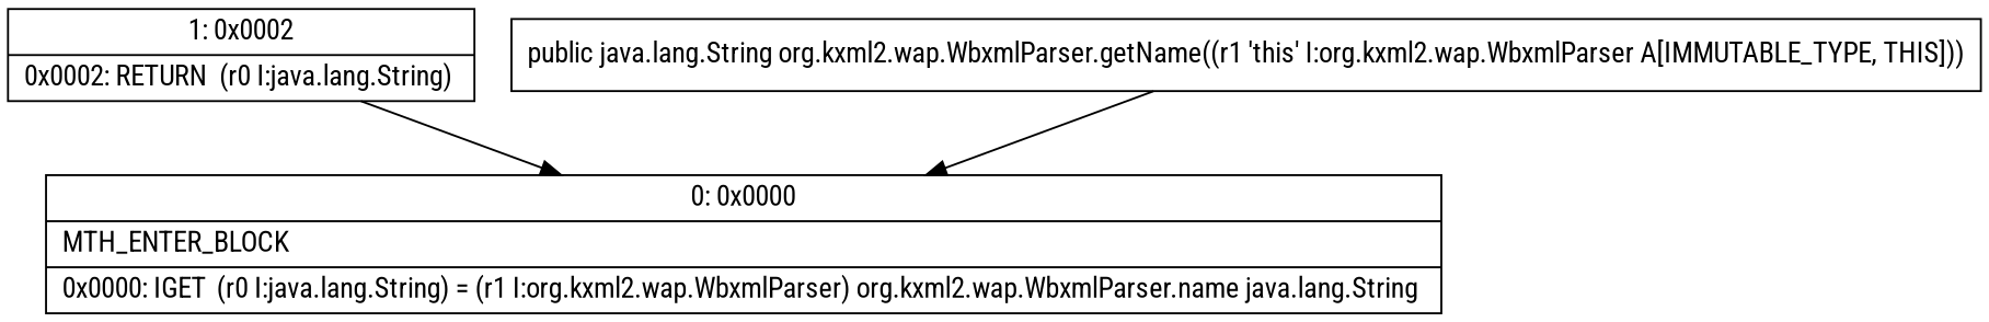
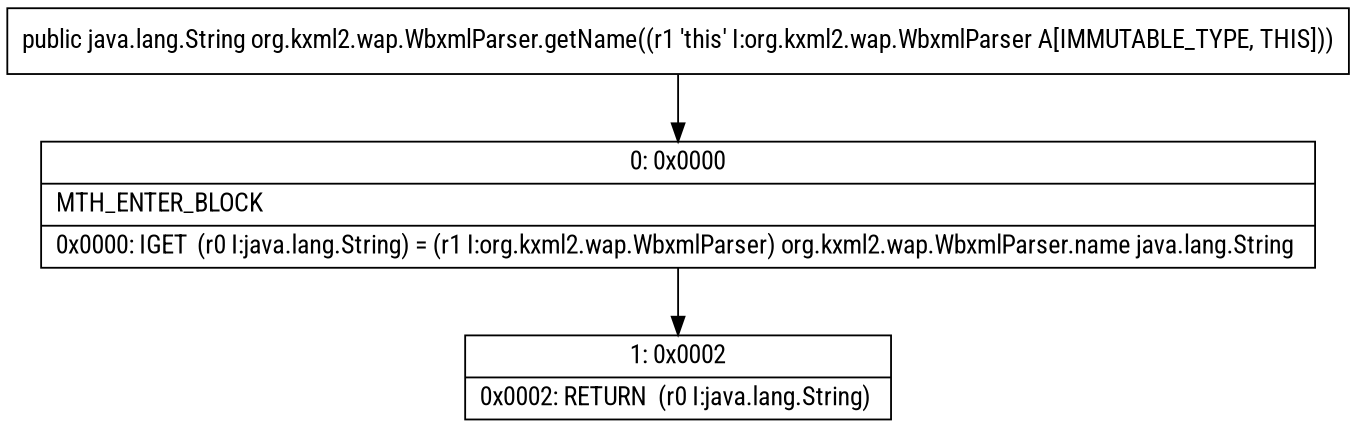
  digraph {
    fontname="Roboto Condensed"
    node [shape=record fontname="Roboto Condensed"]
    edge [fontname="Roboto Condensed"]
    n1 [label="{0\:\ 0x0000|MTH_ENTER_BLOCK\l|0x0000: IGET  (r0 I:java.lang.String) = (r1 I:org.kxml2.wap.WbxmlParser) org.kxml2.wap.WbxmlParser.name java.lang.String \l}"]
    n2 [label="{1\:\ 0x0002|0x0002: RETURN  (r0 I:java.lang.String) \l}"]
    n3 [label="{public java.lang.String org.kxml2.wap.WbxmlParser.getName((r1 'this' I:org.kxml2.wap.WbxmlParser A[IMMUTABLE_TYPE, THIS])) }"]
-   n2 -> n1
+   n1 -> n2
    n3 -> n1
  }
